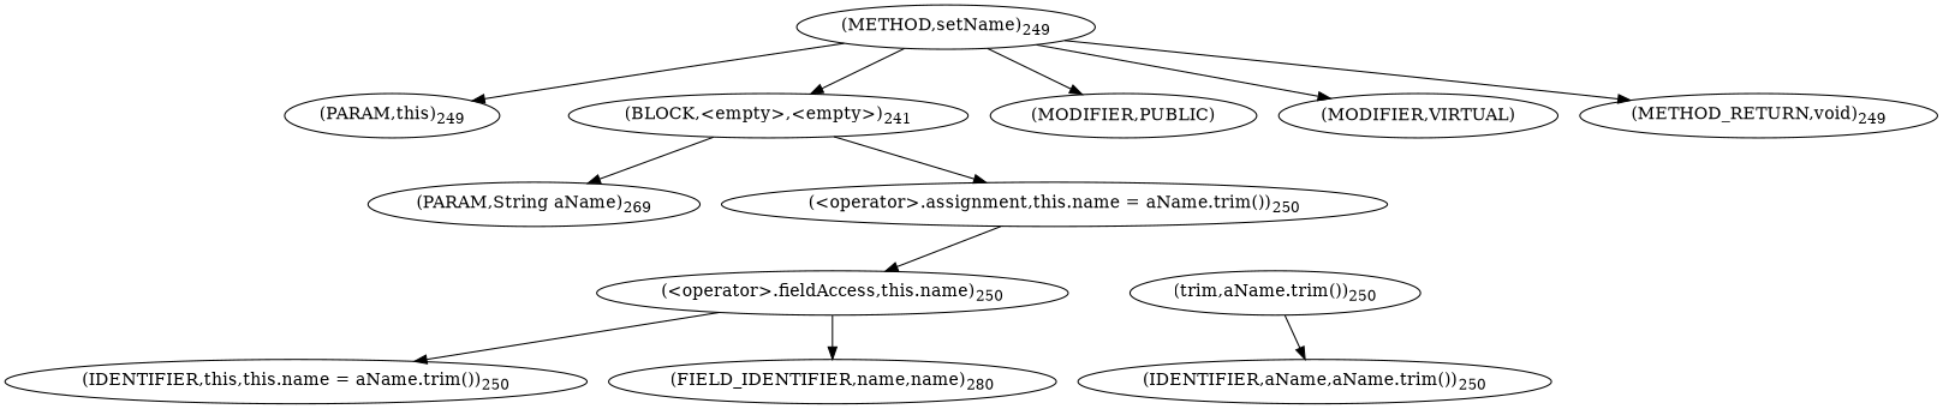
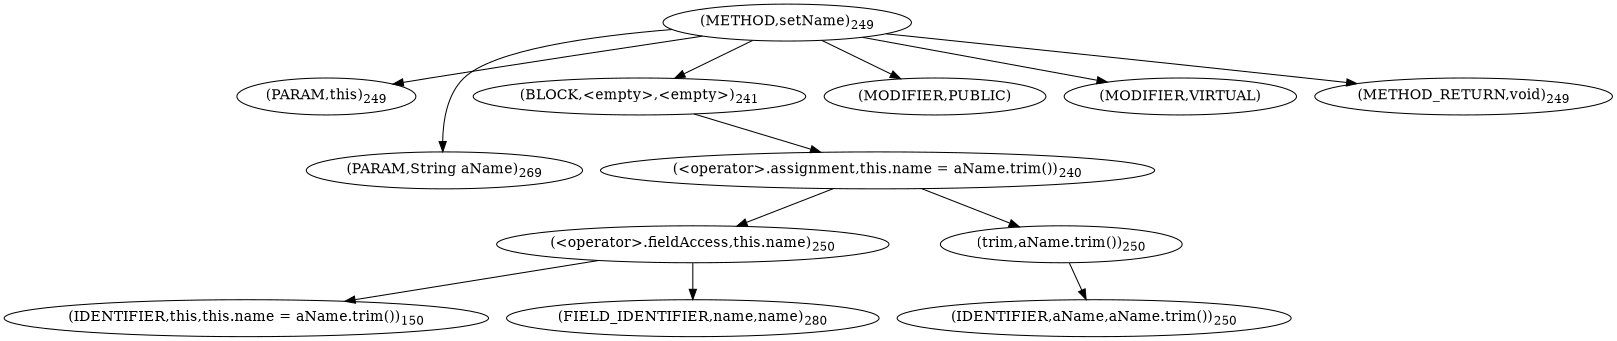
  digraph {
    n1 [label=<(METHOD,setName)<SUB>249</SUB>>]
    n2 [label=<(PARAM,this)<SUB>249</SUB>>]
    n3 [label=<(PARAM,String aName)<SUB>269</SUB>>]
    n4 [label=<(BLOCK,&lt;empty&gt;,&lt;empty&gt;)<SUB>241</SUB>>]
    n5 [label=<(MODIFIER,PUBLIC)>]
    n6 [label=<(MODIFIER,VIRTUAL)>]
    n7 [label=<(METHOD_RETURN,void)<SUB>249</SUB>>]
-   n8 [label=<(&lt;operator&gt;.assignment,this.name = aName.trim())<SUB>250</SUB>>]
+   n8 [label=<(&lt;operator&gt;.assignment,this.name = aName.trim())<SUB>240</SUB>>]
    n9 [label=<(&lt;operator&gt;.fieldAccess,this.name)<SUB>250</SUB>>]
    n10 [label=<(trim,aName.trim())<SUB>250</SUB>>]
-   n11 [label=<(IDENTIFIER,this,this.name = aName.trim())<SUB>250</SUB>>]
+   n11 [label=<(IDENTIFIER,this,this.name = aName.trim())<SUB>150</SUB>>]
    n12 [label=<(FIELD_IDENTIFIER,name,name)<SUB>280</SUB>>]
    n13 [label=<(IDENTIFIER,aName,aName.trim())<SUB>250</SUB>>]
    n1 -> n2
-   n4 -> n3
+   n1 -> n3
    n1 -> n4
    n1 -> n5
    n1 -> n6
    n1 -> n7
    n4 -> n8
    n8 -> n9
+   n8 -> n10
    n9 -> n11
    n9 -> n12
    n10 -> n13
  }
